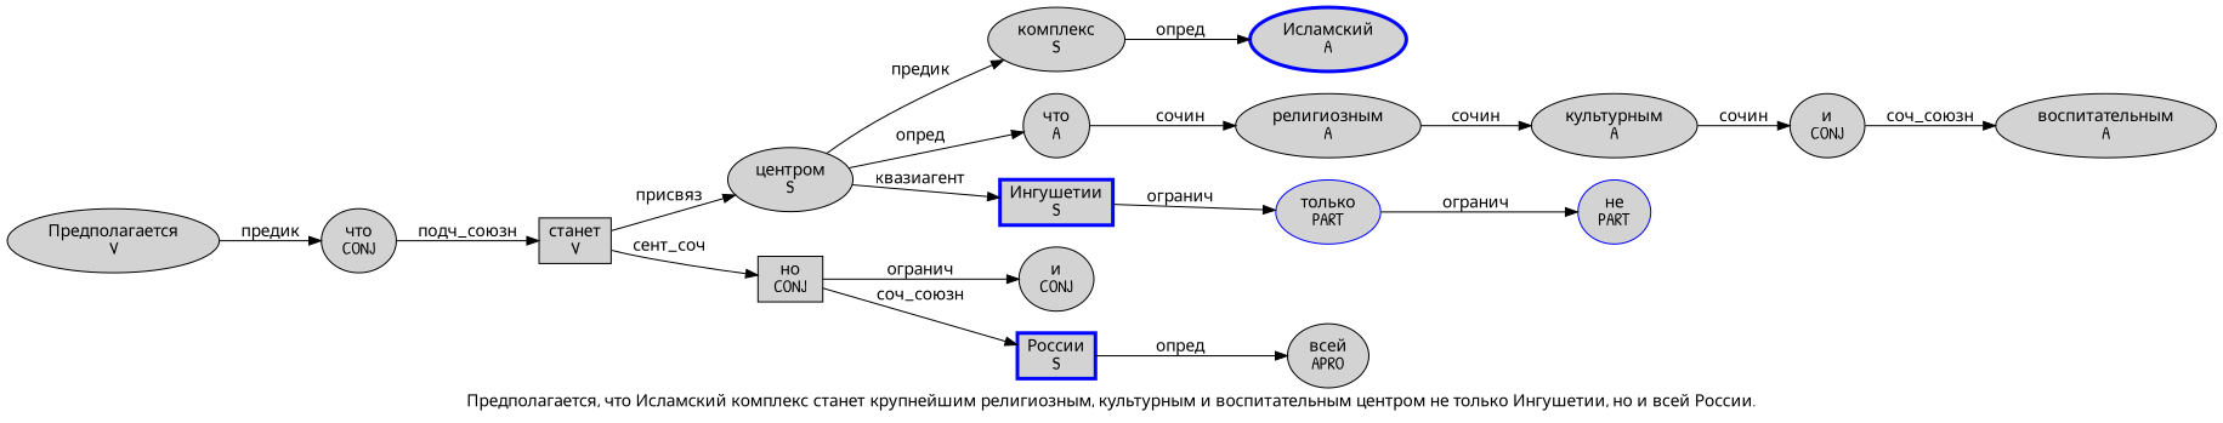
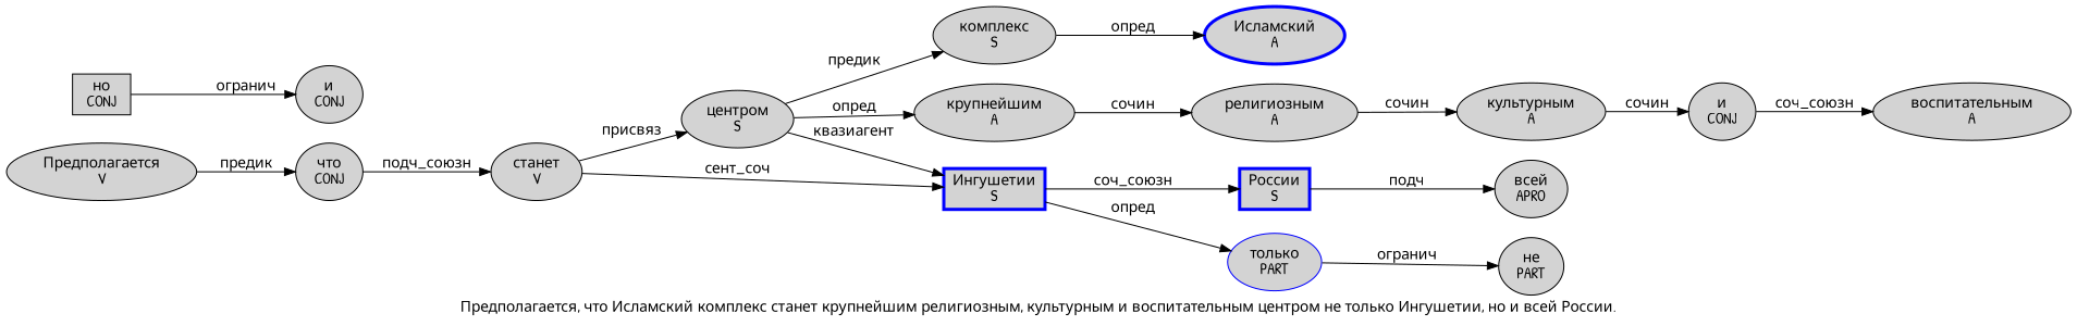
  digraph {
    fontname="Patrick Hand"
    label="Предполагается, что Исламский комплекс станет крупнейшим религиозным, культурным и воспитательным центром не только Ингушетии, но и всей России."
    rankdir=LR
    node [fillcolor=lightgray fontname="Patrick Hand" penwidth=1 shape=ellipse style=filled]
    edge [fontname="Patrick Hand"]
    n1 [label="Предполагается\nV"]
    n2 [label="что\nCONJ"]
-   n3 [label="станет\nV" shape=box]
+   n3 [label="станет\nV"]
    n4 [label="центром\nS"]
    n5 [label="но\nCONJ" shape=box]
    n6 [color=blue label="Исламский\nA" penwidth=3]
    n7 [label="комплекс\nS"]
-   n8 [label="что\nA"]
+   n8 [label="крупнейшим\nA"]
    n9 [color=blue label="Ингушетии\nS" penwidth=3 shape=box]
    n10 [label="и\nCONJ"]
    n11 [color=blue label="России\nS" penwidth=3 shape=box]
    n12 [label="религиозным\nA"]
    n13 [label="культурным\nA"]
    n14 [label="и\nCONJ"]
    n15 [label="воспитательным\nA"]
    n16 [color=blue label="только\nPART"]
-   n17 [label="не\nPART" color=blue]
+   n17 [label="не\nPART"]
    n18 [label="всей\nAPRO"]
    n1 -> n2 [label="предик"]
    n2 -> n3 [label="подч_союзн"]
    n3 -> n4 [label="присвяз"]
-   n3 -> n5 [label="сент_соч"]
+   n3 -> n9 [label="сент_соч"]
    n4 -> n7 [label="предик"]
    n4 -> n8 [label="опред"]
    n4 -> n9 [label="квазиагент"]
    n5 -> n10 [label="огранич"]
-   n5 -> n11 [label="соч_союзн"]
+   n9 -> n11 [label="соч_союзн"]
    n7 -> n6 [label="опред"]
    n8 -> n12 [label="сочин"]
-   n9 -> n16 [label="огранич"]
-   n11 -> n18 [label="опред"]
+   n9 -> n16 [label="опред"]
+   n11 -> n18 [label="подч"]
    n12 -> n13 [label="сочин"]
    n13 -> n14 [label="сочин"]
    n14 -> n15 [label="соч_союзн"]
    n16 -> n17 [label="огранич"]
  }
